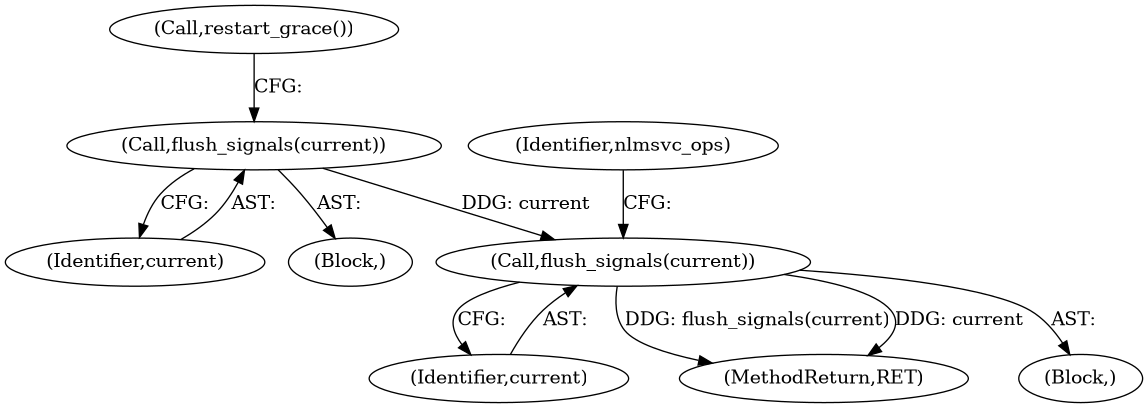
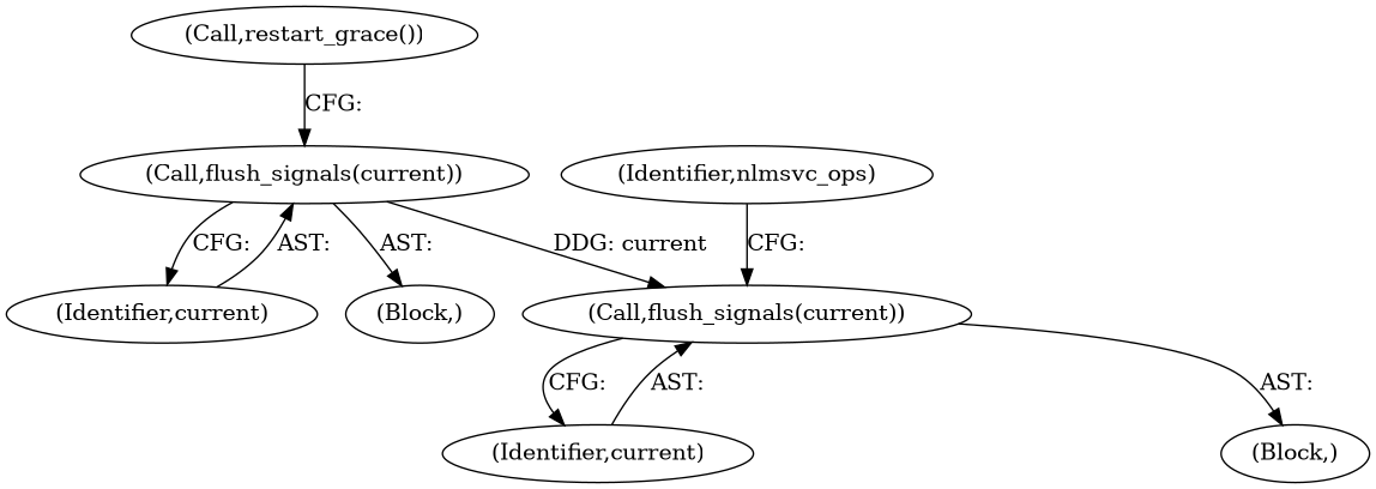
  digraph {
    n1 [label="(Call,flush_signals(current))"]
    n2 [label="(Identifier,current)"]
-   n3 [label="(MethodReturn,RET)"]
    n4 [label="(Block,)"]
    n5 [label="(Call,flush_signals(current))"]
    n6 [label="(Identifier,current)"]
    n7 [label="(Block,)"]
    n8 [label="(Call,restart_grace())"]
    n9 [label="(Identifier,nlmsvc_ops)"]
    n1 -> n2 [label="CFG: "]
-   n1 -> n3 [label="DDG: flush_signals(current)"]
-   n1 -> n3 [label="DDG: current"]
    n1 -> n4 [label="AST: "]
    n2 -> n1 [label="AST: "]
    n5 -> n1 [label="DDG: current"]
    n5 -> n6 [label="CFG: "]
    n5 -> n7 [label="AST: "]
    n6 -> n5 [label="AST: "]
    n8 -> n5 [label="CFG: "]
    n9 -> n1 [label="CFG: "]
  }
